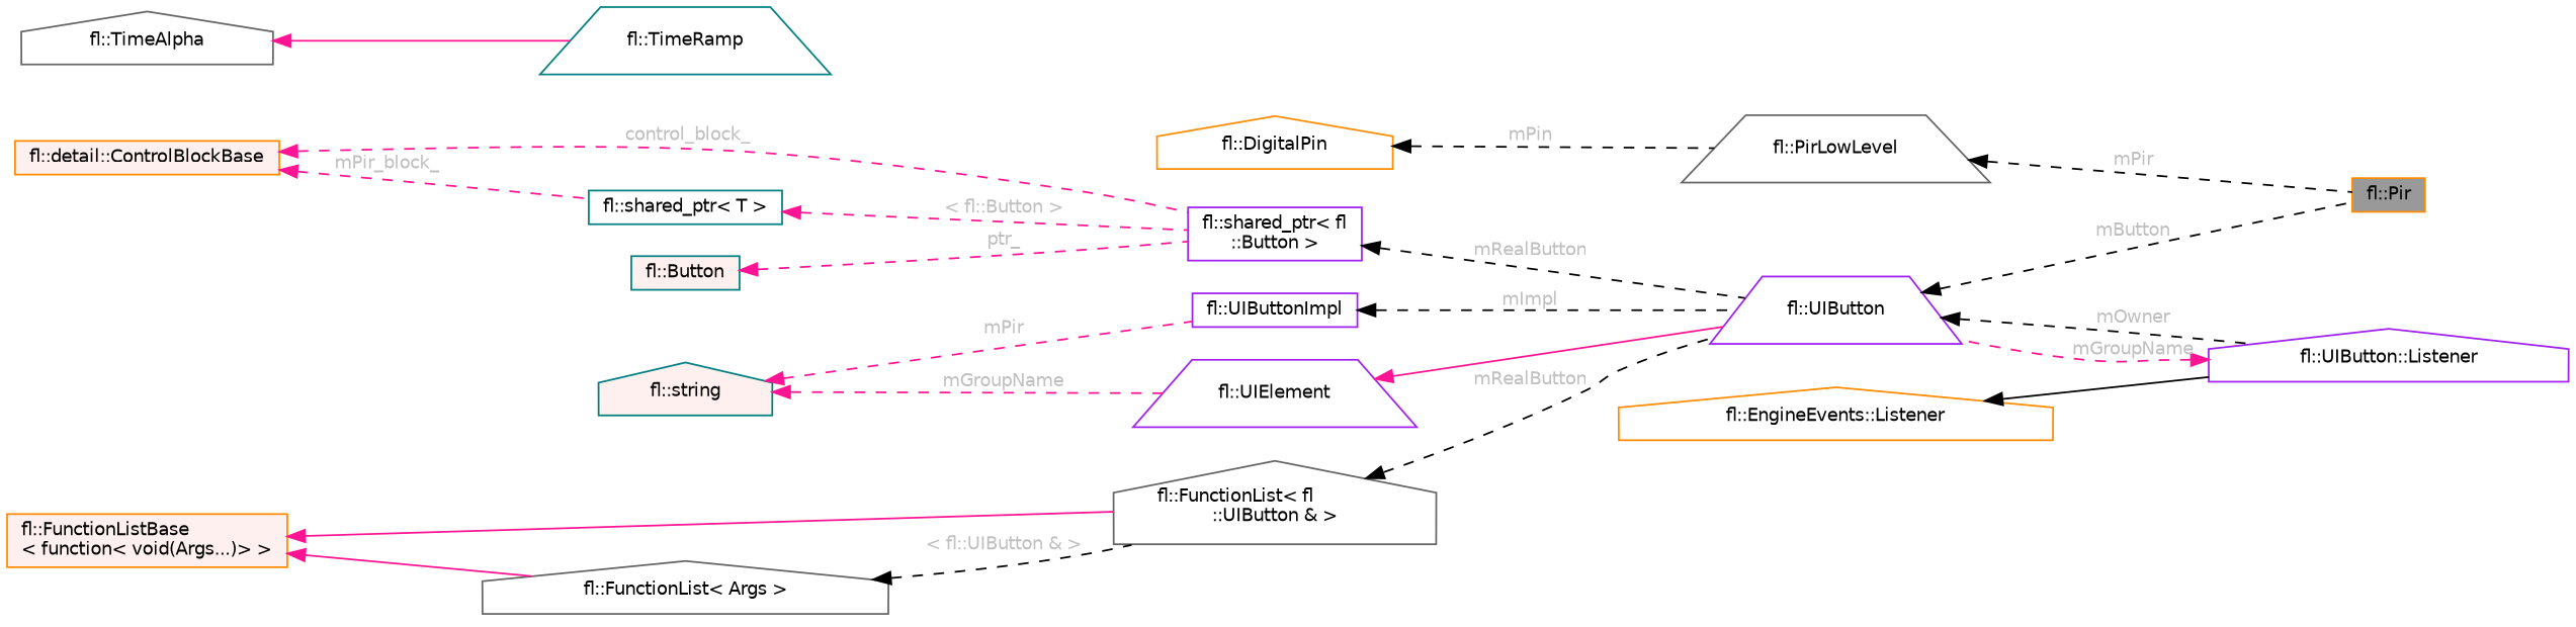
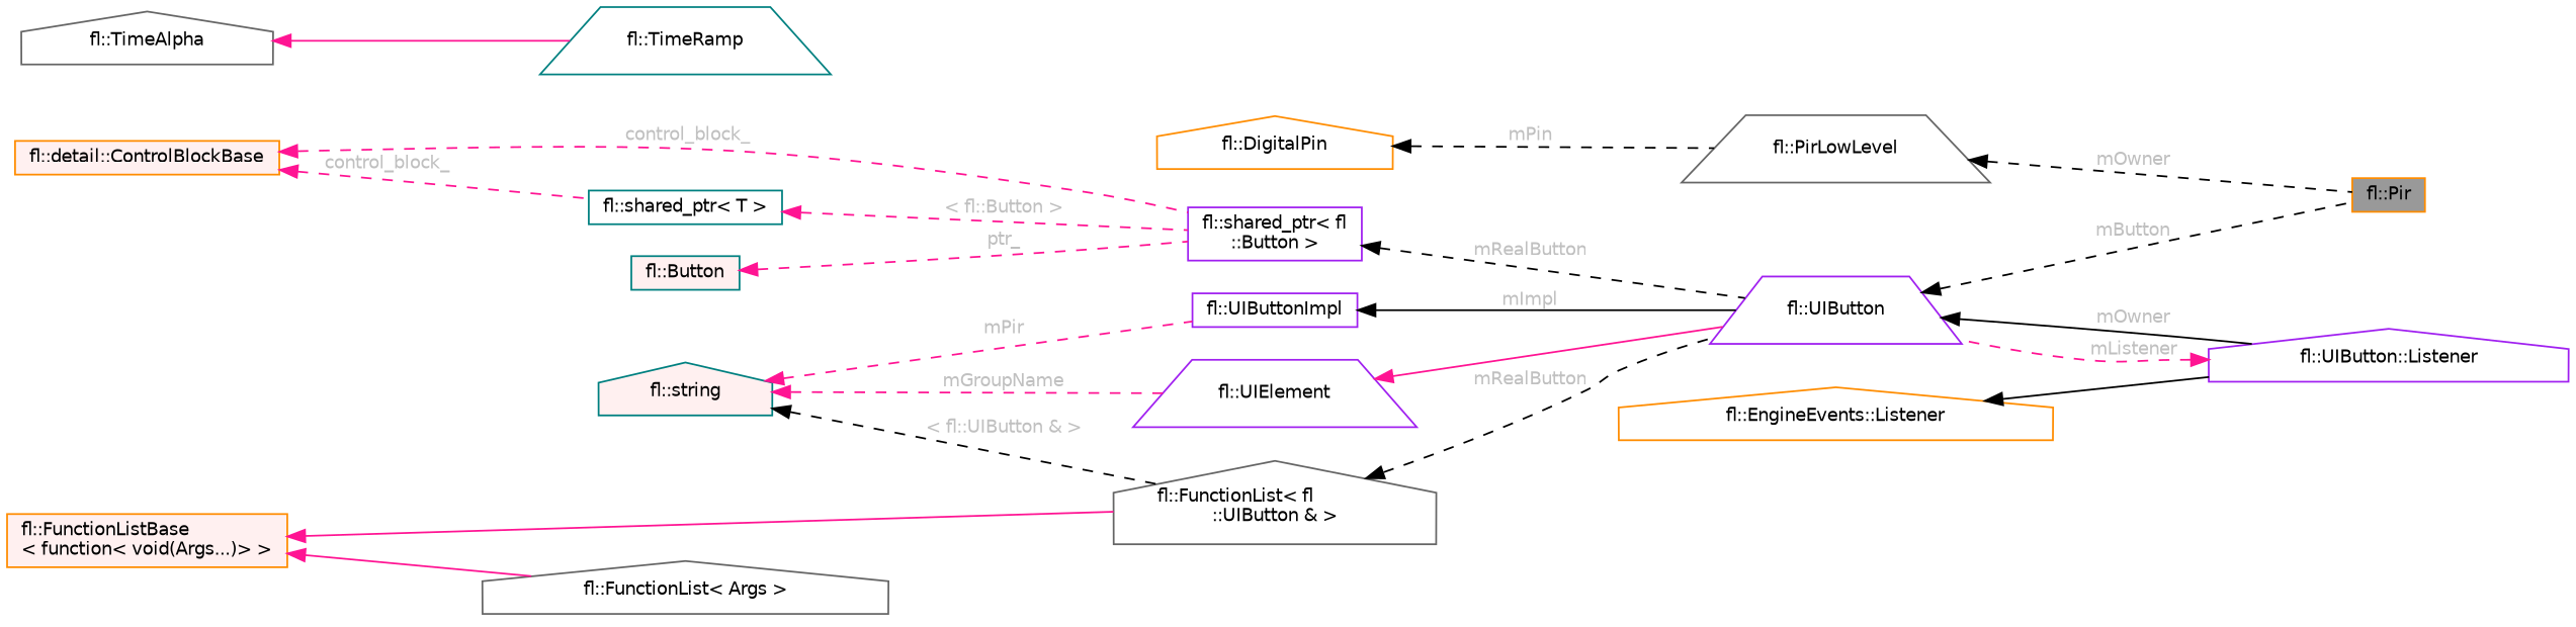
  digraph {
    rankdir=LR
    node [color=darkorange fillcolor=white fontname=Helvetica fontsize=10 shape=box style=filled]
    edge [color=deeppink dir=back fontcolor=grey fontname=Helvetica fontsize=10 labelfontname=Helvetica labelfontsize=10 style=dashed]
    n1 [fillcolor=grey60 fontcolor=black height=0.2 label="fl::Pir" width=0.4]
    n2 [color=gray40 height=0.2 label="fl::PirLowLevel" shape=trapezium width=0.4]
    n3 [height=0.2 label="fl::DigitalPin" shape=house width=0.4]
    n4 [color=teal height=0.2 label="fl::TimeRamp" shape=trapezium width=0.4]
    n5 [color=gray40 height=0.2 label="fl::TimeAlpha" shape=house width=0.4]
    n6 [color=purple height=0.2 label="fl::UIButton" shape=trapezium width=0.4]
    n7 [color=purple height=0.2 label="fl::UIButton::Listener" shape=house width=0.4]
    n8 [color=purple height=0.2 label="fl::UIElement" shape=trapezium width=0.4]
    n9 [color=teal fillcolor="#FFF0F0" height=0.2 label="fl::string" shape=house width=0.4]
    n10 [color=purple height=0.2 label="fl::UIButtonImpl" width=0.4]
    n11 [color=gray40 height=0.2 label="fl::FunctionList\< fl\l::UIButton & \>" shape=house width=0.4]
    n12 [fillcolor="#FFF0F0" height=0.2 label="fl::FunctionListBase\l\< function\< void(Args...)\> \>" width=0.4]
    n13 [color=gray40 height=0.2 label="fl::FunctionList\< Args \>" shape=house width=0.4]
    n14 [height=0.2 label="fl::EngineEvents::Listener" shape=house width=0.4]
    n15 [color=purple height=0.2 label="fl::shared_ptr\< fl\l::Button \>" width=0.4]
    n16 [color=teal fillcolor="#FFF0F0" height=0.2 label="fl::Button" width=0.4]
    n17 [fillcolor="#FFF0F0" height=0.2 label="fl::detail::ControlBlockBase" width=0.4]
    n18 [color=teal height=0.2 label="fl::shared_ptr\< T \>" width=0.4]
-   n2 -> n1 [color=black label=" mPir"]
+   n2 -> n1 [color=black label=" mOwner"]
    n3 -> n2 [color=black label=" mPin"]
    n5 -> n4 [style=solid fontcolor=""]
    n6 -> n1 [color=black label=" mButton"]
-   n6 -> n7 [color=black label=" mOwner"]
-   n7 -> n6 [label=" mGroupName"]
+   n6 -> n7 [color=black label=" mOwner" style=solid]
+   n7 -> n6 [label=" mListener"]
    n8 -> n6 [style=solid fontcolor=""]
    n9 -> n8 [label=" mGroupName"]
    n9 -> n10 [label=" mPir"]
-   n10 -> n6 [color=black label=" mImpl"]
+   n10 -> n6 [color=black label=" mImpl" style=solid]
    n11 -> n6 [color=black label=" mRealButton"]
    n12 -> n11 [style=solid fontcolor=""]
    n12 -> n13 [style=solid fontcolor=""]
-   n13 -> n11 [color=black label=" \< fl::UIButton & \>"]
+   n9 -> n11 [color=black label=" \< fl::UIButton & \>"]
    n14 -> n7 [color=black style=solid fontcolor=""]
    n15 -> n6 [color=black label=" mRealButton"]
    n16 -> n15 [label=" ptr_"]
    n17 -> n15 [label=" control_block_"]
-   n17 -> n18 [label=" mPir_block_"]
+   n17 -> n18 [label=" control_block_"]
    n18 -> n15 [label=" \< fl::Button \>"]
  }
